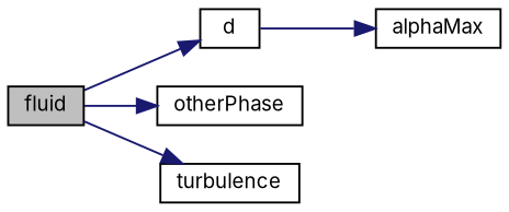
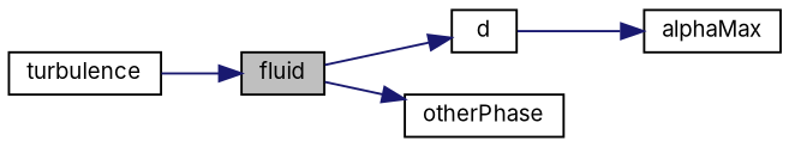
  digraph {
    fontname=Inter
    rankdir=LR
    node [color=black fontname=Inter fontsize=10 shape=record]
    edge [color=midnightblue fontname=Inter fontsize=10 labelfontname=FreeSans labelfontsize=10 style=solid]
    n1 [fillcolor=grey75 fontcolor=black height=0.2 label=fluid style=filled width=0.4]
    n2 [height=0.2 label=d width=0.4]
    n3 [height=0.2 label=otherPhase width=0.4]
    n4 [height=0.2 label=turbulence width=0.4]
    n5 [height=0.2 label=alphaMax width=0.4]
    n1 -> n2
    n1 -> n3
-   n1 -> n4
+   n4 -> n1
    n2 -> n5
  }
